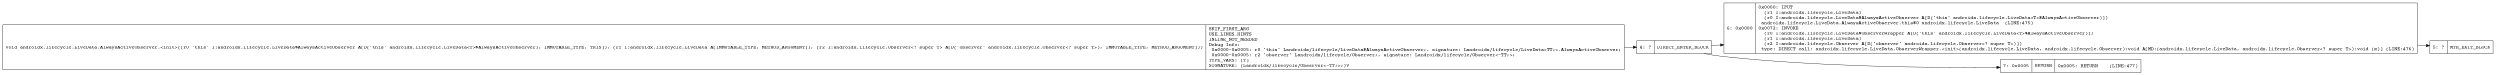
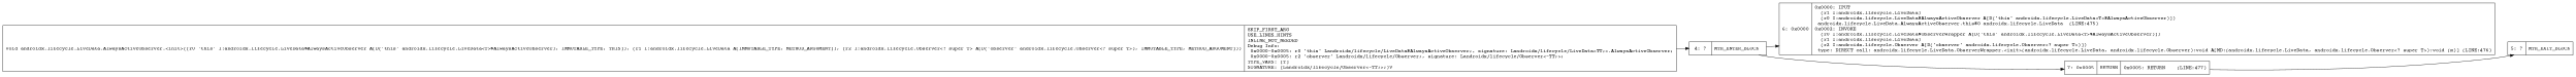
  digraph {
    fontname="Courier Prime"
    rankdir=LR
    node [fontname="Courier Prime" shape=record]
    edge [fontname="Courier Prime"]
-   n1 [label="{4\:\ ?|DIRECT_ENTER_BLOCK\l}"]
-   n2 [label="{6\:\ 0x0000|0x0000: IPUT  \l  (r1 I:androidx.lifecycle.LiveData)\l  (r0 I:androidx.lifecycle.LiveData$AlwaysActiveObserver A[D('this' androidx.lifecycle.LiveData\<T\>$AlwaysActiveObserver)])\l androidx.lifecycle.LiveData.AlwaysActiveObserver.this$0 androidx.lifecycle.LiveData  (LINE:475)\l0x0072: INVOKE  \l  (r0 I:androidx.lifecycle.LiveData$ObserverWrapper A[D('this' androidx.lifecycle.LiveData\<T\>$AlwaysActiveObserver)])\l  (r1 I:androidx.lifecycle.LiveData)\l  (r2 I:androidx.lifecycle.Observer A[D('observer' androidx.lifecycle.Observer\<? super T\>)])\l type: DIRECT call: androidx.lifecycle.LiveData.ObserverWrapper.\<init\>(androidx.lifecycle.LiveData, androidx.lifecycle.Observer):void A[MD:(androidx.lifecycle.LiveData, androidx.lifecycle.Observer\<? super T\>):void (m)] (LINE:476)\l}"]
+   n1 [label="{4\:\ ?|MTH_ENTER_BLOCK\l}"]
+   n2 [label="{6\:\ 0x0000|0x0000: IPUT  \l  (r1 I:androidx.lifecycle.LiveData)\l  (r0 I:androidx.lifecycle.LiveData$AlwaysActiveObserver A[D('this' androidx.lifecycle.LiveData\<T\>$AlwaysActiveObserver)])\l androidx.lifecycle.LiveData.AlwaysActiveObserver.this$0 androidx.lifecycle.LiveData  (LINE:475)\l0x0002: INVOKE  \l  (r0 I:androidx.lifecycle.LiveData$ObserverWrapper A[D('this' androidx.lifecycle.LiveData\<T\>$AlwaysActiveObserver)])\l  (r1 I:androidx.lifecycle.LiveData)\l  (r2 I:androidx.lifecycle.Observer A[D('observer' androidx.lifecycle.Observer\<? super T\>)])\l type: DIRECT call: androidx.lifecycle.LiveData.ObserverWrapper.\<init\>(androidx.lifecycle.LiveData, androidx.lifecycle.Observer):void A[MD:(androidx.lifecycle.LiveData, androidx.lifecycle.Observer\<? super T\>):void (m)] (LINE:476)\l}"]
    n3 [label="{7\:\ 0x0005|RETURN\l|0x0005: RETURN    (LINE:477)\l}"]
    n4 [label="{5\:\ ?|MTH_EXIT_BLOCK\l}"]
    n5 [label="{void androidx.lifecycle.LiveData.AlwaysActiveObserver.\<init\>((r0 'this' I:androidx.lifecycle.LiveData$AlwaysActiveObserver A[D('this' androidx.lifecycle.LiveData\<T\>$AlwaysActiveObserver), IMMUTABLE_TYPE, THIS]), (r1 I:androidx.lifecycle.LiveData A[IMMUTABLE_TYPE, METHOD_ARGUMENT]), (r2 I:androidx.lifecycle.Observer\<? super T\> A[D('observer' androidx.lifecycle.Observer\<? super T\>), IMMUTABLE_TYPE, METHOD_ARGUMENT]))  | SKIP_FIRST_ARG\lUSE_LINES_HINTS\lINLINE_NOT_NEEDED\lDebug Info:\l  0x0000\-0x0005: r0 'this' Landroidx\/lifecycle\/LiveData$AlwaysActiveObserver;, signature: Landroidx\/lifecycle\/LiveData\<TT;\>.AlwaysActiveObserver;\l  0x0000\-0x0005: r2 'observer' Landroidx\/lifecycle\/Observer;, signature: Landroidx\/lifecycle\/Observer\<\-TT;\>;\lTYPE_VARS: [T]\lSIGNATURE: (Landroidx\/lifecycle\/Observer\<\-TT;\>;)V\l}"]
    n1 -> n2
    n1 -> n3
-   n2 -> n4
+   n3 -> n4
    n5 -> n1
  }
